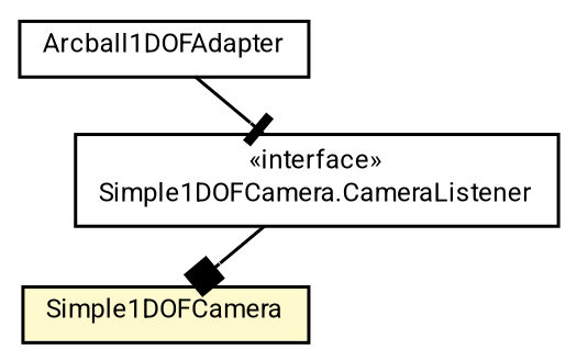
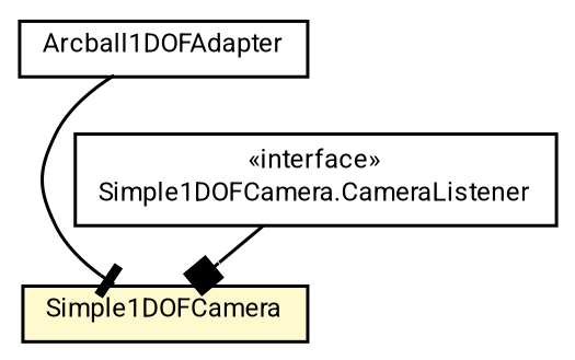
  digraph {
    nodesep=0.15
    rankdir=TB
    ranksep=0.25
    node [fontcolor=black fontname=Roboto fontsize=8 margin=0 shape=plaintext]
    edge [color=black fontname=Roboto fontsize=7 labelfontname=Roboto labelfontsize=7 weight=2]
    n1 [height=0 label=<<table title="de.lmu.ifi.dbs.elki.visualization.parallel3d.util.Arcball1DOFAdapter" border="0" cellborder="1" cellspacing="0" cellpadding="2" href="Arcball1DOFAdapter.html" target="_parent"> 		<tr><td><table border="0" cellspacing="0" cellpadding="1"> 		<tr><td align="center" balign="center"> <font face="Roboto">Arcball1DOFAdapter</font> </td></tr> 		</table></td></tr> 		</table>> width=0]
    n2 [height=0 label=<<table title="de.lmu.ifi.dbs.elki.visualization.parallel3d.util.Simple1DOFCamera" border="0" cellborder="1" cellspacing="0" cellpadding="2" bgcolor="lemonChiffon" href="Simple1DOFCamera.html" target="_parent"> 		<tr><td><table border="0" cellspacing="0" cellpadding="1"> 		<tr><td align="center" balign="center"> <font face="Roboto">Simple1DOFCamera</font> </td></tr> 		</table></td></tr> 		</table>> width=0]
    n3 [height=0 label=<<table title="de.lmu.ifi.dbs.elki.visualization.parallel3d.util.Simple1DOFCamera.CameraListener" border="0" cellborder="1" cellspacing="0" cellpadding="2" href="Simple1DOFCamera.CameraListener.html" target="_parent"> 		<tr><td><table border="0" cellspacing="0" cellpadding="1"> 		<tr><td align="center" balign="center"> &#171;interface&#187; </td></tr> 		<tr><td align="center" balign="center"> <font face="Roboto">Simple1DOFCamera.CameraListener</font> </td></tr> 		</table></td></tr> 		</table>> width=0]
-   n1 -> n3 [arrowhead=tee]
+   n1 -> n2 [arrowhead=tee]
    n3 -> n2 [arrowhead=box]
  }
